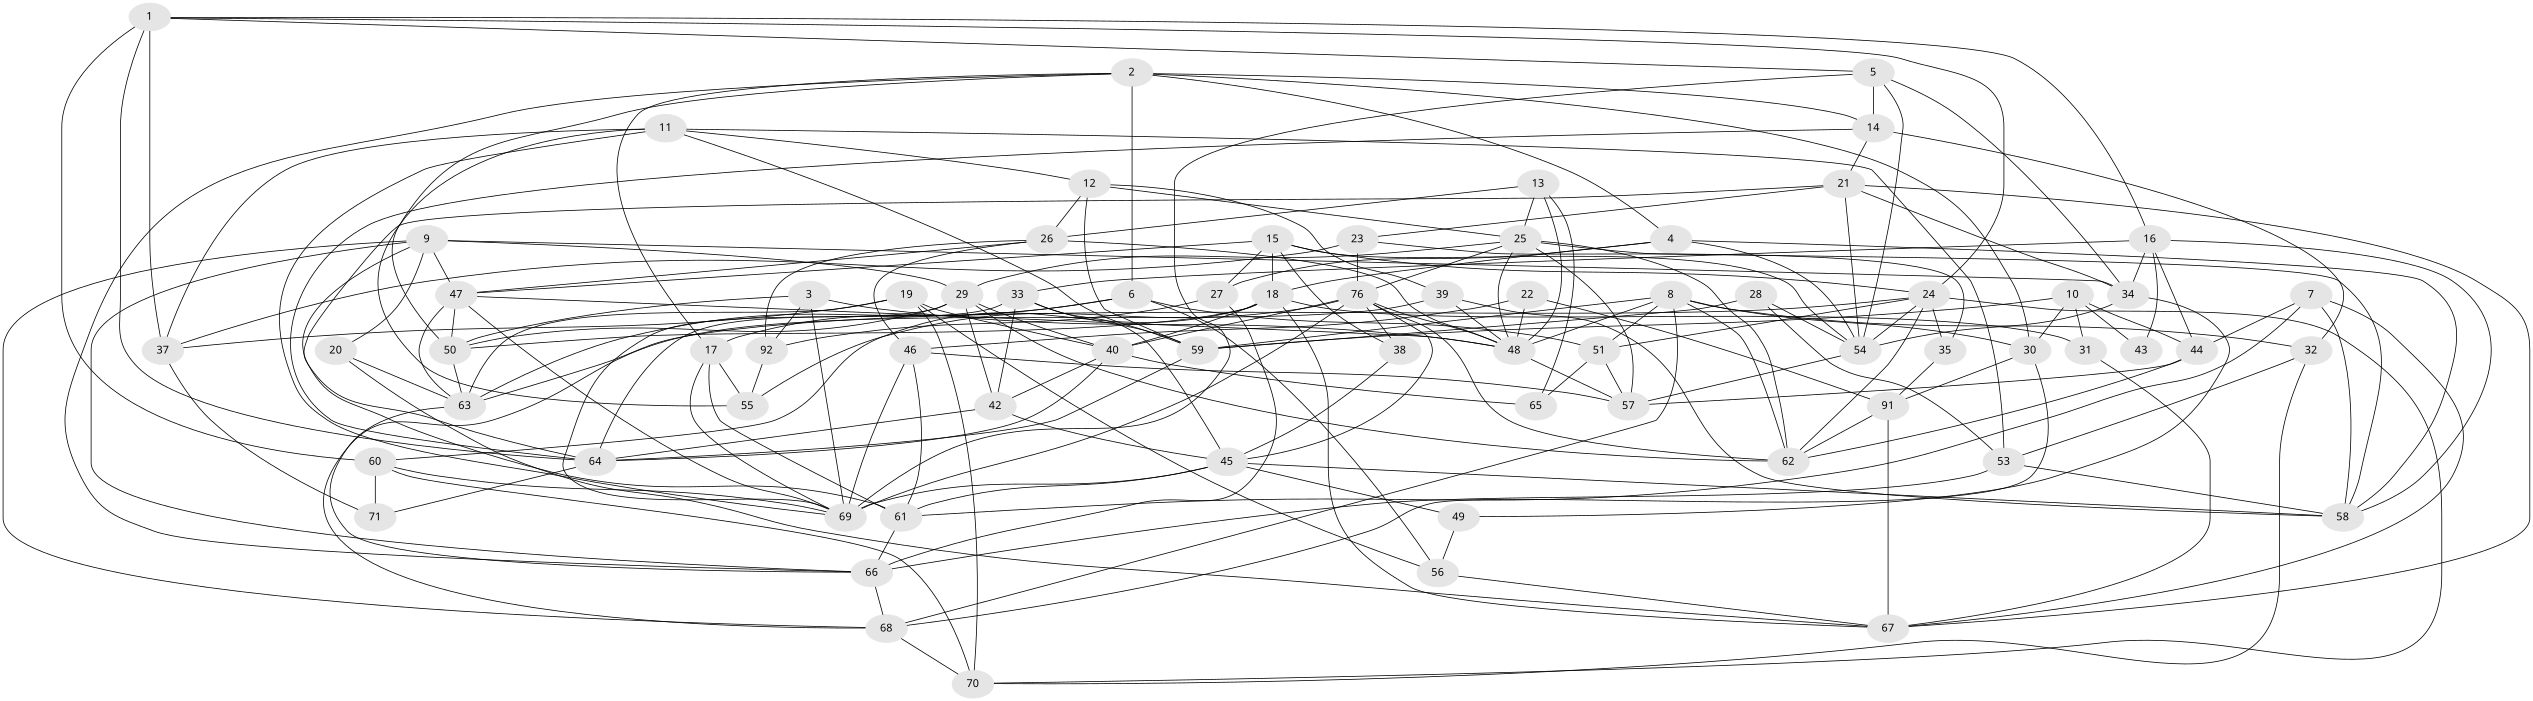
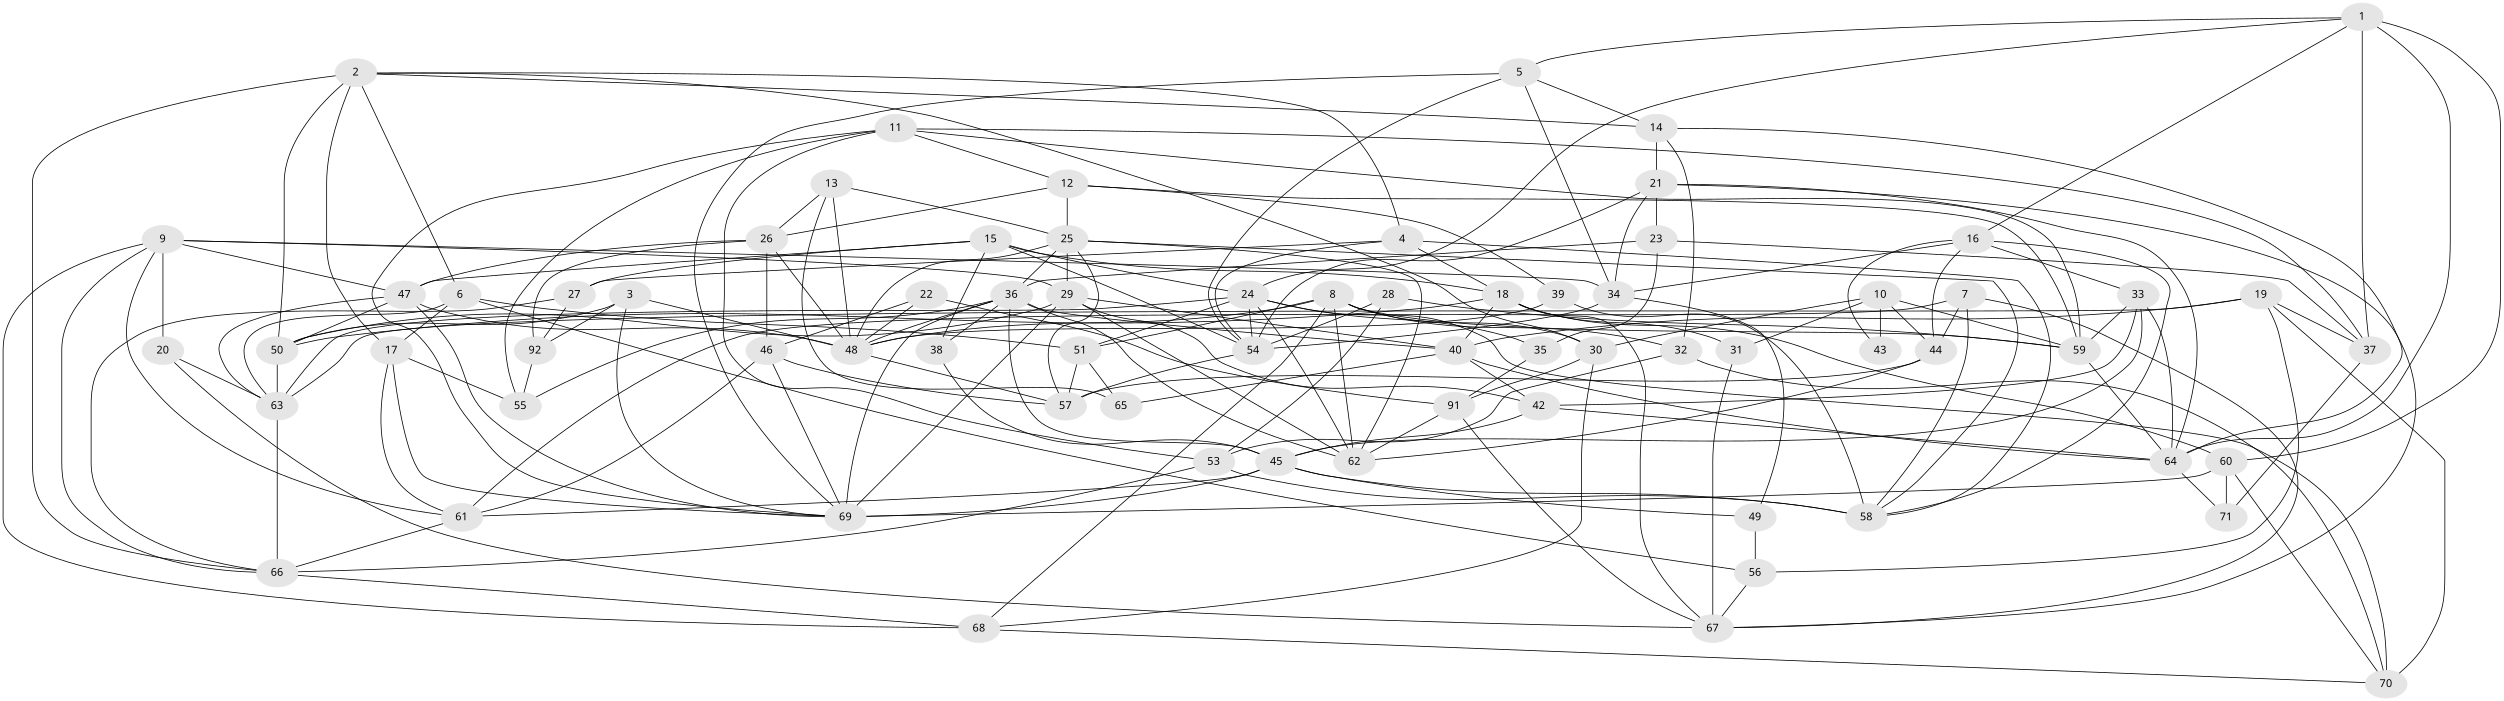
  graph {
    fontname="Noto Sans"
    node [color=gray90 fontname="Noto Sans" style=filled]
    edge [fontname="Noto Sans" weight=1.0]
    1
    5
    16
    24
    37
    60
    64
    14
    69
    54
    34
    58
    44
    43
    33
    51
    63
    62
    70
    35
    71
    2
    4
    6
    17
    30
    50
    66
    18
    27
    56
    32
    21
    61
    55
    68
    n37 [label=91]
    3
    48
    n40 [label=92]
    57
    67
    31
    40
    49
    65
    7
    8
    59
    53
    9
    20
    29
    47
    42
    10
    11
    12
    25
    26
    39
-   36 [label=76]
+   36
    46
    13
    23
    15
    38
    45
    19
    22
    28
    1 -- 5
    1 -- 16
    1 -- 24
    1 -- 37
    1 -- 60
    1 -- 64 [weight=2.0]
    5 -- 14
    5 -- 69
    5 -- 54
    5 -- 34
    16 -- 34
    16 -- 58
    16 -- 44
    16 -- 43
    16 -- 33
    24 -- 54
    24 -- 51
    24 -- 63
    24 -- 62
    24 -- 70
    24 -- 35
    37 -- 71
    60 -- 69 [weight=2.0]
    60 -- 70
    60 -- 71
    64 -- 71
    14 -- 64
    14 -- 32
    14 -- 21 [weight=2.0]
    54 -- 57 [weight=2.0]
    34 -- 54
    34 -- 49
    44 -- 62
    44 -- 57
    33 -- 64
    33 -- 59
    33 -- 42
    33 -- 45
    51 -- 57
    51 -- 65
    63 -- 66
    35 -- n37
    2 -- 14
    2 -- 4
    2 -- 6
    2 -- 17
    2 -- 30
    2 -- 50
    2 -- 66
    4 -- 54
    4 -- 58
    4 -- 18
    4 -- 27
    6 -- 51
    6 -- 63
    6 -- 17
    6 -- 56
    17 -- 69
    17 -- 61
    17 -- 55
    30 -- 68
    30 -- n37
    50 -- 63
    66 -- 68
    18 -- 60
    18 -- 50
    18 -- 67
    18 -- 31
    18 -- 40
    27 -- 66
    27 -- n40
    56 -- 67
    32 -- 70
    32 -- 53
    21 -- 64
    21 -- 54
    21 -- 34
    21 -- 67
    21 -- 23
    61 -- 66
    68 -- 70
    n37 -- 62
    n37 -- 67
    3 -- 69
    3 -- 50
    3 -- 48
    3 -- n40
    48 -- 57
    n40 -- 55
    31 -- 67
    40 -- 64 [weight=2.0]
    40 -- 65 [weight=2.0]
    40 -- 42
    49 -- 56
    7 -- 58
    7 -- 44
    7 -- 61
    7 -- 67
    8 -- 51
    8 -- 62
    8 -- 30
    8 -- 32
    8 -- 68
    8 -- 48
    8 -- 59
    59 -- 64
    53 -- 58 [weight=2.0]
    53 -- 66
    9 -- 34
    9 -- 66
    9 -- 61
    9 -- 68
    9 -- 20
    9 -- 29
    9 -- 47
    20 -- 63
    20 -- 67
    29 -- 69
    29 -- 62
    29 -- 50
    29 -- 40
    29 -- 42
    47 -- 69
    47 -- 63
    47 -- 50
    47 -- 48
    42 -- 64
    42 -- 45
    10 -- 44
    10 -- 43
    10 -- 30 [weight=2.0]
    10 -- 31
    10 -- 59
    11 -- 37
    11 -- 69
    11 -- 55
    11 -- 59
    11 -- 53
    11 -- 12
    12 -- 59
    12 -- 25
    12 -- 26
    12 -- 39
    25 -- 58
    25 -- 62
    25 -- 48
    25 -- 57
    25 -- 29
    25 -- 36
    26 -- 48
    26 -- n40
    26 -- 47
    26 -- 46
    39 -- 58
-   39 -- 68
    39 -- 48
    36 -- 69 [weight=2.0]
    36 -- 62
    36 -- 55
    36 -- 48
    36 -- 40
    36 -- 38
    36 -- 45
    46 -- 69
    46 -- 61
    46 -- 57
    13 -- 48
    13 -- 65
    13 -- 25
    13 -- 26
    23 -- 37
    23 -- 35
    23 -- 36 [weight=2.0]
    15 -- 24
    15 -- 54
    15 -- 18
    15 -- 27
    15 -- 47
    15 -- 38
    38 -- 45
    45 -- 69
    45 -- 58
    45 -- 61
    45 -- 49
    19 -- 37
    19 -- 63 [weight=2.0]
    19 -- 70
    19 -- 56
    19 -- 40
    22 -- n37
    22 -- 48
    22 -- 46
    28 -- 54
    28 -- 59
    28 -- 53
  }
